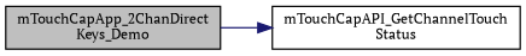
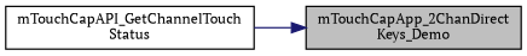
  digraph {
    rankdir=LR
    fontname="PT Serif"
    node [color=black fontname="PT Serif" fontsize=10 shape=record style=filled]
    n1 [fillcolor=grey75 fontcolor=black height=0.2 label="mTouchCapApp_2ChanDirect\lKeys_Demo" width=0.4]
    n2 [fillcolor=white height=0.2 label="mTouchCapAPI_GetChannelTouch\lStatus" width=0.4]
-   n1 -> n2 [color=midnightblue fontname="PT Serif" fontsize=10 labelfontname=Helvetica labelfontsize=10 style=solid]
+   n2 -> n1 [color=midnightblue fontname="PT Serif" fontsize=10 labelfontname=Helvetica labelfontsize=10 style=solid]
  }
